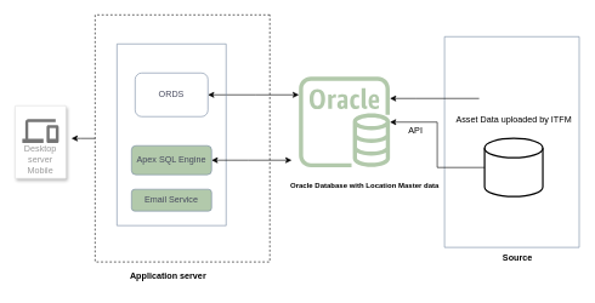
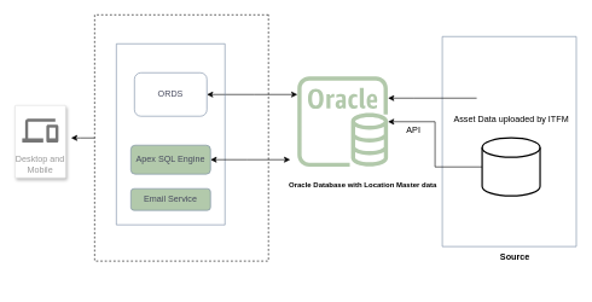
  <mxCell id="0" />
  <mxCell id="1" parent="0" />
  <mxCell id="2" value="" style="swimlane;startSize=0;fillColor=#B2C9AB;strokeColor=#788AA3;fontColor=#46495D;rounded=1;" vertex="1" parent="1"><mxGeometry x="610" y="50" width="185" height="290" as="geometry" /></mxCell>
  <mxCell id="3" value="" style="shape=image;html=1;verticalAlign=top;verticalLabelPosition=bottom;labelBackgroundColor=#ffffff;imageAspect=0;aspect=fixed;image=https://cdn3.iconfinder.com/data/icons/document-icons-2/30/647714-excel-128.png" vertex="1" parent="2"><mxGeometry x="47.5" y="20" width="90" height="90" as="geometry" /></mxCell>
  <mxCell id="4" value="" style="strokeWidth=2;html=1;shape=mxgraph.flowchart.database;whiteSpace=wrap;" vertex="1" parent="2"><mxGeometry x="55" y="140" width="80" height="80" as="geometry" /></mxCell>
  <mxCell id="5" value="Asset Data uploaded by ITFM" style="text;html=1;align=center;verticalAlign=middle;resizable=0;points=[];autosize=1;strokeColor=none;fillColor=none;" vertex="1" parent="2"><mxGeometry x="5" y="100" width="180" height="30" as="geometry" /></mxCell>
  <mxCell id="6" style="edgeStyle=orthogonalEdgeStyle;rounded=0;orthogonalLoop=1;jettySize=auto;html=1;" edge="1" parent="1" source="7"><mxGeometry relative="1" as="geometry"><mxPoint x="97.5" y="190" as="targetPoint" /></mxGeometry></mxCell>
  <mxCell id="7" value="" style="swimlane;startSize=0;rounded=1;dashed=1;" vertex="1" parent="1"><mxGeometry x="130" y="20" width="240" height="340" as="geometry" /></mxCell>
  <mxCell id="8" value="" style="endArrow=classic;startArrow=classic;html=1;rounded=0;fontSize=10;exitX=1;exitY=0.5;exitDx=0;exitDy=0;" edge="1" parent="7" source="11"><mxGeometry width="50" height="50" relative="1" as="geometry"><mxPoint x="180" y="150" as="sourcePoint" /><mxPoint x="280" y="110" as="targetPoint" /><Array as="points"><mxPoint x="220" y="110" /></Array></mxGeometry></mxCell>
  <mxCell id="9" value="" style="swimlane;startSize=0;fillColor=#B2C9AB;strokeColor=#788AA3;fontColor=#46495D;rounded=1;" vertex="1" parent="1"><mxGeometry x="160" y="60" width="150" height="250" as="geometry"><mxRectangle x="160" y="80" width="50" height="40" as="alternateBounds" /></mxGeometry></mxCell>
  <mxCell id="10" value="Apex SQL Engine" style="rounded=1;whiteSpace=wrap;html=1;fillColor=#B2C9AB;strokeColor=#788AA3;fontColor=#46495D;" vertex="1" parent="9"><mxGeometry x="20" y="140" width="110" height="40" as="geometry" /></mxCell>
  <mxCell id="11" value="ORDS" style="rounded=1;whiteSpace=wrap;html=1;fillColor=#ffffff;strokeColor=#788AA3;fontColor=#46495D;" vertex="1" parent="9"><mxGeometry x="25" y="40" width="100" height="60" as="geometry" /></mxCell>
  <mxCell id="12" value="Email Service" style="rounded=1;whiteSpace=wrap;html=1;fillColor=#B2C9AB;strokeColor=#788AA3;fontColor=#46495D;" vertex="1" parent="9"><mxGeometry x="20" y="200" width="110" height="30" as="geometry" /></mxCell>
  <mxCell id="13" value="" style="endArrow=classic;startArrow=classic;html=1;rounded=0;fontSize=10;exitX=1;exitY=0.5;exitDx=0;exitDy=0;" edge="1" parent="9" source="10"><mxGeometry width="50" height="50" relative="1" as="geometry"><mxPoint x="130" y="200" as="sourcePoint" /><mxPoint x="240" y="160" as="targetPoint" /><Array as="points"><mxPoint x="180" y="160" /></Array></mxGeometry></mxCell>
  <mxCell id="14" value="" style="outlineConnect=0;fontColor=#46495D;fillColor=#B2C9AB;strokeColor=none;dashed=0;verticalLabelPosition=bottom;verticalAlign=top;align=center;html=1;fontSize=12;fontStyle=0;aspect=fixed;pointerEvents=1;shape=mxgraph.aws4.rds_oracle_instance;rounded=1;" vertex="1" parent="1"><mxGeometry x="410" y="105" width="125" height="125" as="geometry" /></mxCell>
  <mxCell id="15" style="edgeStyle=orthogonalEdgeStyle;rounded=0;orthogonalLoop=1;jettySize=auto;html=1;" edge="1" parent="1" source="3" target="14"><mxGeometry relative="1" as="geometry"><Array as="points"><mxPoint x="570" y="135" /><mxPoint x="570" y="135" /></Array></mxGeometry></mxCell>
  <mxCell id="16" style="edgeStyle=orthogonalEdgeStyle;rounded=0;orthogonalLoop=1;jettySize=auto;html=1;" edge="1" parent="1" source="4" target="14"><mxGeometry relative="1" as="geometry" /></mxCell>
  <mxCell id="17" value="API" style="text;html=1;align=center;verticalAlign=middle;resizable=0;points=[];autosize=1;strokeColor=none;fillColor=none;" vertex="1" parent="1"><mxGeometry x="550" y="165" width="40" height="30" as="geometry" /></mxCell>
  <mxCell id="18" value="Source" style="text;html=1;align=center;verticalAlign=middle;resizable=0;points=[];autosize=1;strokeColor=none;fillColor=none;fontStyle=1" vertex="1" parent="1"><mxGeometry x="680" y="340" width="60" height="30" as="geometry" /></mxCell>
- <mxCell id="19" value="Application server" style="text;html=1;align=center;verticalAlign=middle;resizable=0;points=[];autosize=1;strokeColor=none;fillColor=none;fontStyle=1" vertex="1" parent="1"><mxGeometry x="165" y="365" width="130" height="30" as="geometry" /></mxCell>
  <mxCell id="20" value="&lt;font style=&quot;font-size: 10px;&quot;&gt;Oracle Database with Location Master data&lt;/font&gt;" style="text;html=1;align=center;verticalAlign=middle;resizable=0;points=[];autosize=1;strokeColor=none;fillColor=none;fontStyle=1;container=1;" vertex="1" parent="1"><mxGeometry x="390" y="240" width="220" height="30" as="geometry" /></mxCell>
- <mxCell id="21" value="Desktop server Mobile" style="strokeColor=#dddddd;shadow=1;strokeWidth=1;rounded=1;absoluteArcSize=1;arcSize=2;labelPosition=center;verticalLabelPosition=middle;align=center;verticalAlign=bottom;spacingLeft=0;fontColor=#999999;fontSize=12;whiteSpace=wrap;spacingBottom=2;" vertex="1" parent="1"><mxGeometry x="20" y="145" width="70" height="100" as="geometry" /></mxCell>
+ <mxCell id="21" value="Desktop and Mobile" style="strokeColor=#dddddd;shadow=1;strokeWidth=1;rounded=1;absoluteArcSize=1;arcSize=2;labelPosition=center;verticalLabelPosition=middle;align=center;verticalAlign=bottom;spacingLeft=0;fontColor=#999999;fontSize=12;whiteSpace=wrap;spacingBottom=2;" vertex="1" parent="1"><mxGeometry x="20" y="145" width="70" height="100" as="geometry" /></mxCell>
  <mxCell id="22" value="" style="sketch=0;dashed=0;connectable=0;html=1;fillColor=#757575;strokeColor=none;shape=mxgraph.gcp2.desktop_and_mobile;part=1;fontSize=10;" vertex="1" parent="21"><mxGeometry x="0.5" width="50" height="33" relative="1" as="geometry"><mxPoint x="-25" y="18.5" as="offset" /></mxGeometry></mxCell>
